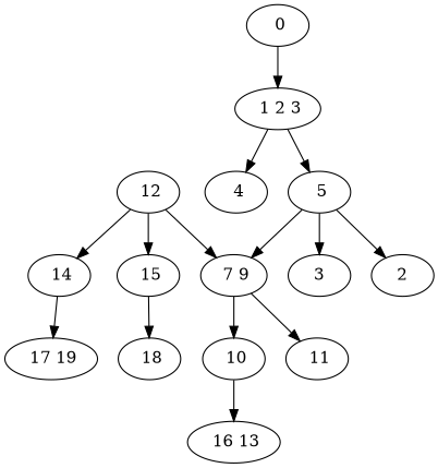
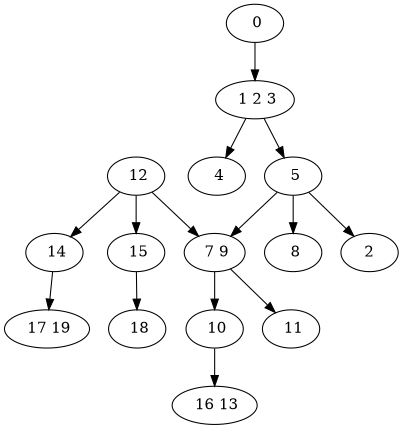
  digraph {
    n1 [label=2]
    " 5"
    " 7 9"
-   " 8" [label=3]
+   " 8"
    " 10"
    " 11"
    " 16 13"
    " 12"
    " 14"
    " 15"
    " 17 19"
    " 18"
    " 1 2 3"
    " 4"
    " 0"
    " 5" -> n1
    " 5" -> " 7 9"
    " 5" -> " 8"
    " 7 9" -> " 10"
    " 7 9" -> " 11"
    " 10" -> " 16 13"
    " 12" -> " 7 9"
    " 12" -> " 14"
    " 12" -> " 15"
    " 14" -> " 17 19"
    " 15" -> " 18"
    " 1 2 3" -> " 5"
    " 1 2 3" -> " 4"
    " 0" -> " 1 2 3"
  }
